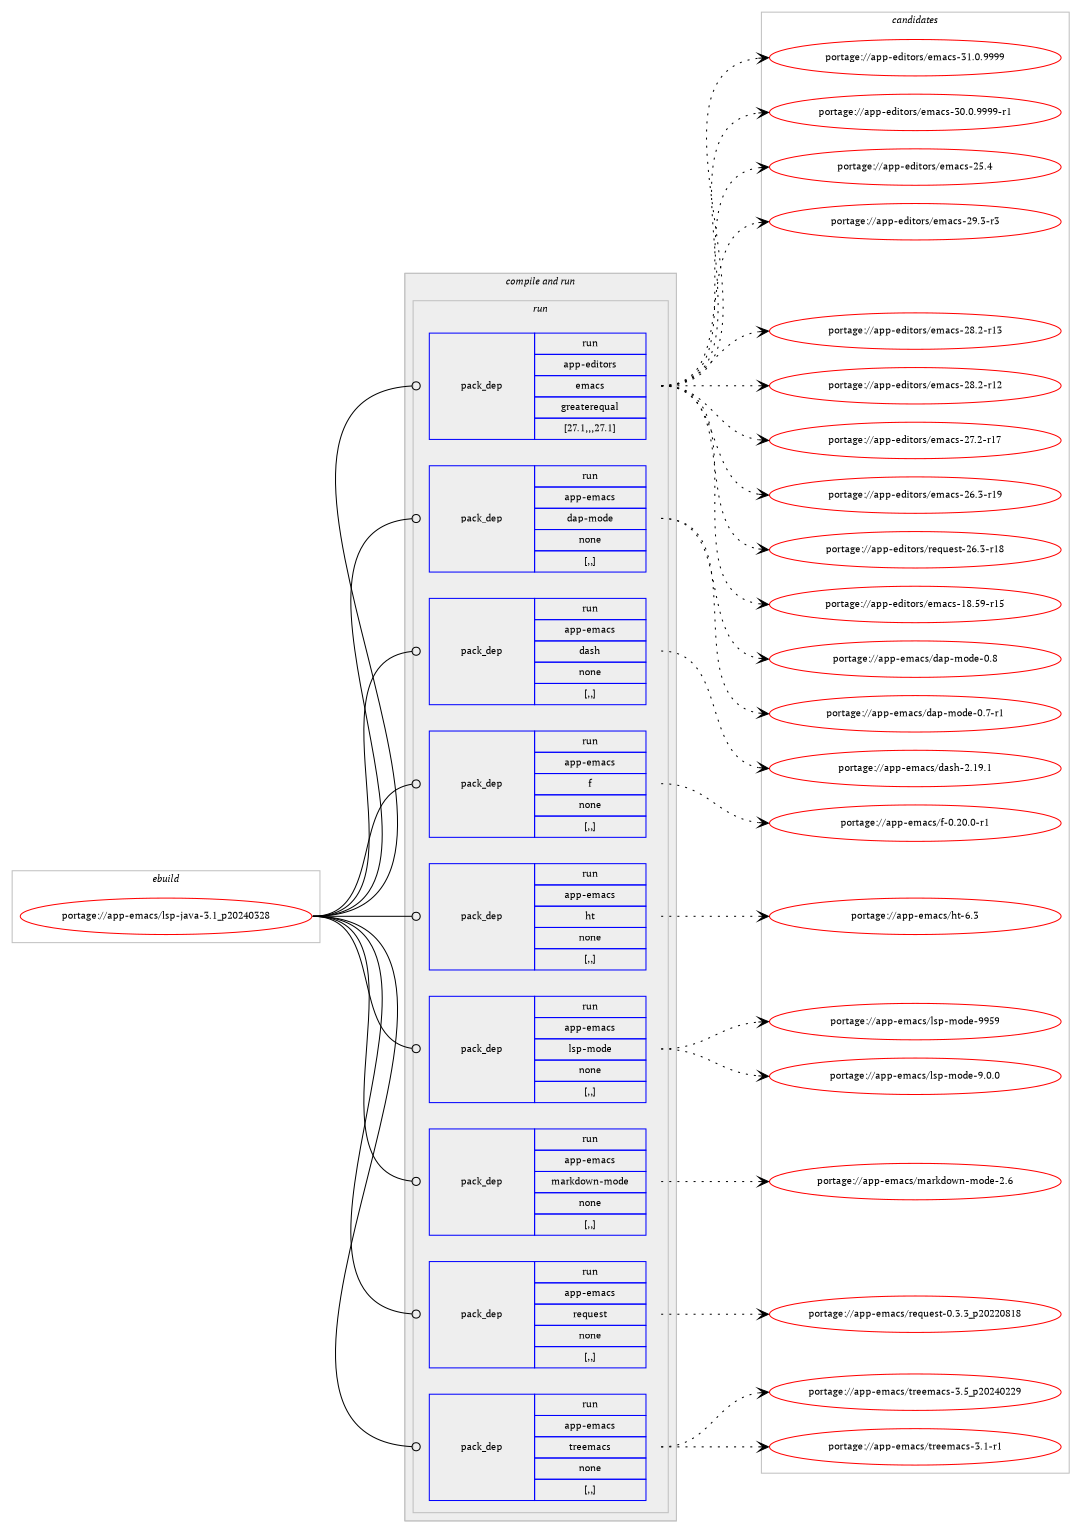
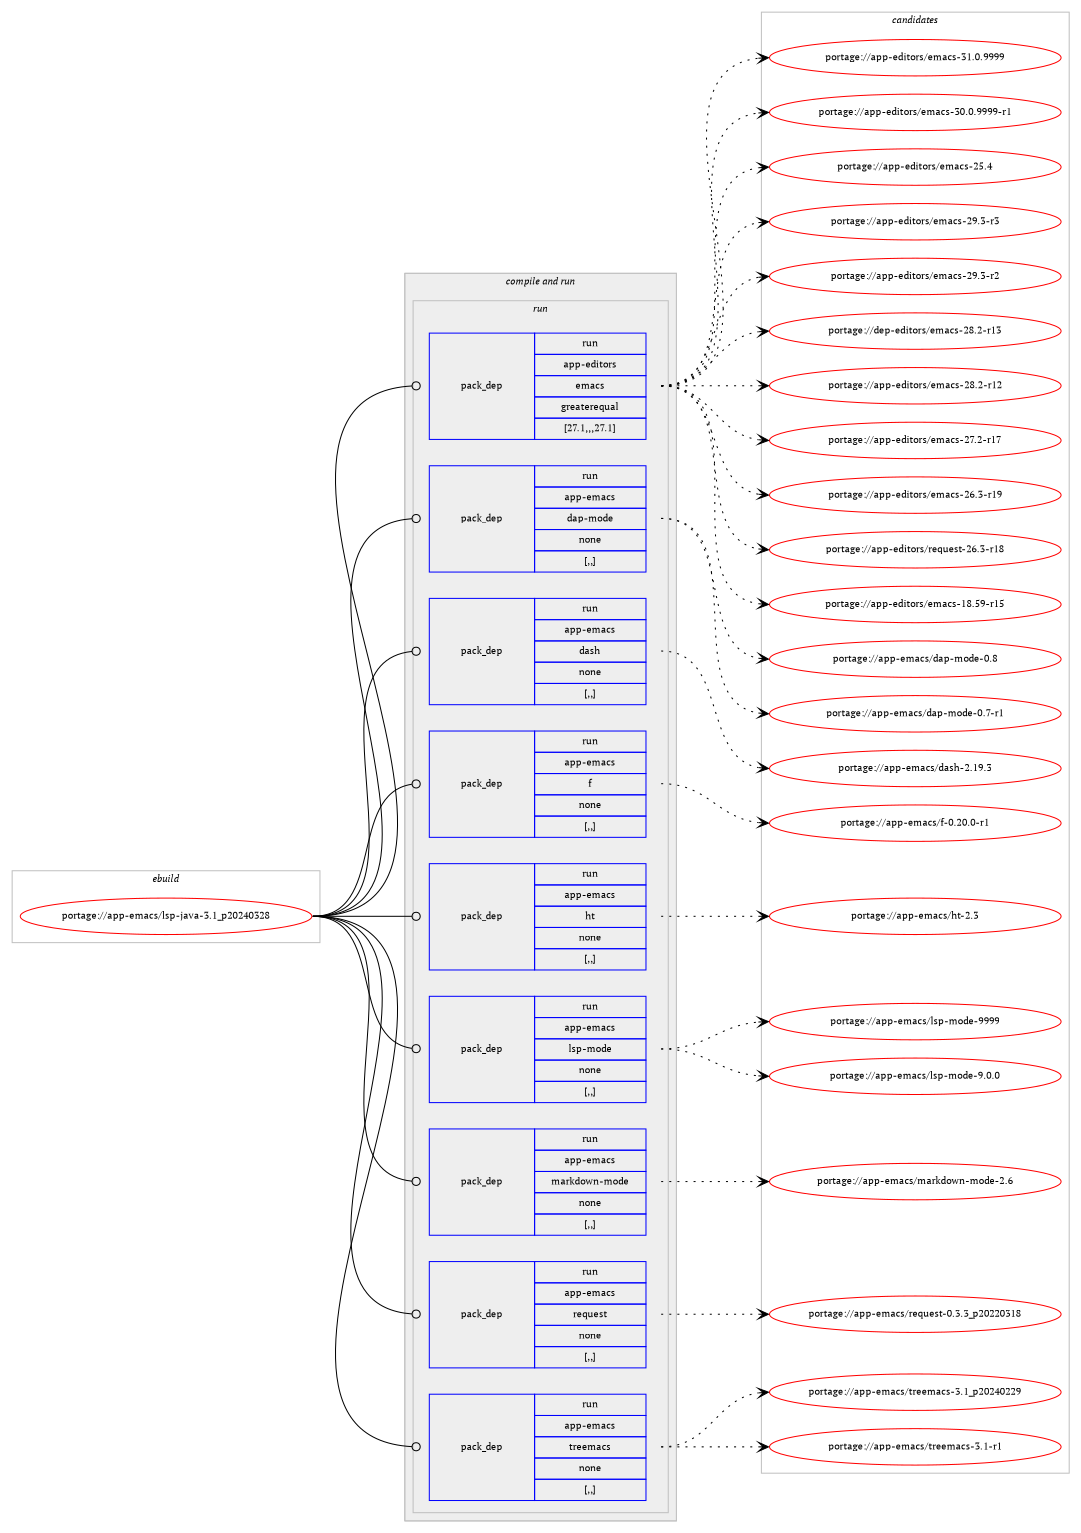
  digraph {
    compound=true
    concentrate=true
    fontname="PT Serif"
    fontsize=10
    newrank=true
    rankdir=LR
    ranksep=1.5
    node [color=red fontname="PT Serif" fontsize=10]
    edge [arrowhead=vee fontname="PT Serif" headport=w style=dotted tailport=e weight=100]
    n1 [label="portage://app-emacs/lsp-java-3.1_p20240328" width=4]
    n2 [color=blue label=<<TABLE BORDER="0" CELLBORDER="1" CELLSPACING="0" CELLPADDING="4" WIDTH="220"><TR><TD ROWSPAN="6" CELLPADDING="30">pack_dep</TD></TR><TR><TD WIDTH="110">run</TD></TR><TR><TD>app-editors</TD></TR><TR><TD>emacs</TD></TR><TR><TD>greaterequal</TD></TR><TR><TD>[27.1,,,27.1]</TD></TR></TABLE>> shape=none]
    n3 [color=blue label=<<TABLE BORDER="0" CELLBORDER="1" CELLSPACING="0" CELLPADDING="4" WIDTH="220"><TR><TD ROWSPAN="6" CELLPADDING="30">pack_dep</TD></TR><TR><TD WIDTH="110">run</TD></TR><TR><TD>app-emacs</TD></TR><TR><TD>dap-mode</TD></TR><TR><TD>none</TD></TR><TR><TD>[,,]</TD></TR></TABLE>> shape=none]
    n4 [color=blue label=<<TABLE BORDER="0" CELLBORDER="1" CELLSPACING="0" CELLPADDING="4" WIDTH="220"><TR><TD ROWSPAN="6" CELLPADDING="30">pack_dep</TD></TR><TR><TD WIDTH="110">run</TD></TR><TR><TD>app-emacs</TD></TR><TR><TD>dash</TD></TR><TR><TD>none</TD></TR><TR><TD>[,,]</TD></TR></TABLE>> shape=none]
    n5 [color=blue label=<<TABLE BORDER="0" CELLBORDER="1" CELLSPACING="0" CELLPADDING="4" WIDTH="220"><TR><TD ROWSPAN="6" CELLPADDING="30">pack_dep</TD></TR><TR><TD WIDTH="110">run</TD></TR><TR><TD>app-emacs</TD></TR><TR><TD>f</TD></TR><TR><TD>none</TD></TR><TR><TD>[,,]</TD></TR></TABLE>> shape=none]
    n6 [color=blue label=<<TABLE BORDER="0" CELLBORDER="1" CELLSPACING="0" CELLPADDING="4" WIDTH="220"><TR><TD ROWSPAN="6" CELLPADDING="30">pack_dep</TD></TR><TR><TD WIDTH="110">run</TD></TR><TR><TD>app-emacs</TD></TR><TR><TD>ht</TD></TR><TR><TD>none</TD></TR><TR><TD>[,,]</TD></TR></TABLE>> shape=none]
    n7 [color=blue label=<<TABLE BORDER="0" CELLBORDER="1" CELLSPACING="0" CELLPADDING="4" WIDTH="220"><TR><TD ROWSPAN="6" CELLPADDING="30">pack_dep</TD></TR><TR><TD WIDTH="110">run</TD></TR><TR><TD>app-emacs</TD></TR><TR><TD>lsp-mode</TD></TR><TR><TD>none</TD></TR><TR><TD>[,,]</TD></TR></TABLE>> shape=none]
    n8 [color=blue label=<<TABLE BORDER="0" CELLBORDER="1" CELLSPACING="0" CELLPADDING="4" WIDTH="220"><TR><TD ROWSPAN="6" CELLPADDING="30">pack_dep</TD></TR><TR><TD WIDTH="110">run</TD></TR><TR><TD>app-emacs</TD></TR><TR><TD>markdown-mode</TD></TR><TR><TD>none</TD></TR><TR><TD>[,,]</TD></TR></TABLE>> shape=none]
    n9 [color=blue label=<<TABLE BORDER="0" CELLBORDER="1" CELLSPACING="0" CELLPADDING="4" WIDTH="220"><TR><TD ROWSPAN="6" CELLPADDING="30">pack_dep</TD></TR><TR><TD WIDTH="110">run</TD></TR><TR><TD>app-emacs</TD></TR><TR><TD>request</TD></TR><TR><TD>none</TD></TR><TR><TD>[,,]</TD></TR></TABLE>> shape=none]
    n10 [color=blue label=<<TABLE BORDER="0" CELLBORDER="1" CELLSPACING="0" CELLPADDING="4" WIDTH="220"><TR><TD ROWSPAN="6" CELLPADDING="30">pack_dep</TD></TR><TR><TD WIDTH="110">run</TD></TR><TR><TD>app-emacs</TD></TR><TR><TD>treemacs</TD></TR><TR><TD>none</TD></TR><TR><TD>[,,]</TD></TR></TABLE>> shape=none]
    n11 [label="portage://app-editors/emacs-31.0.9999" width=4]
    n12 [label="portage://app-editors/emacs-30.0.9999-r1" width=4]
    n13 [label="portage://app-editors/emacs-25.4" width=4]
    n14 [label="portage://app-editors/emacs-29.3-r3" width=4]
-   n16 [label="portage://app-editors/emacs-28.2-r13" width=4]
+   n15 [label="portage://app-editors/emacs-29.3-r2" width=4]
+   n16 [label="portage://dep-editors/emacs-28.2-r13" width=4]
    n17 [label="portage://app-editors/emacs-28.2-r12" width=4]
    n18 [label="portage://app-editors/emacs-27.2-r17" width=4]
    n19 [label="portage://app-editors/emacs-26.3-r19" width=4]
    n20 [label="portage://app-editors/request-26.3-r18" width=4]
    n21 [label="portage://app-editors/emacs-18.59-r15" width=4]
    n22 [label="portage://app-emacs/dap-mode-0.8" width=4]
    n23 [label="portage://app-emacs/dap-mode-0.7-r1" width=4]
-   n24 [label="portage://app-emacs/dash-2.19.1" width=4]
+   n24 [label="portage://app-emacs/dash-2.19.3" width=4]
    n25 [label="portage://app-emacs/f-0.20.0-r1" width=4]
-   n26 [label="portage://app-emacs/ht-6.3" width=4]
-   n27 [label="portage://app-emacs/lsp-mode-9959" width=4]
+   n26 [label="portage://app-emacs/ht-2.3" width=4]
+   n27 [label="portage://app-emacs/lsp-mode-9999" width=4]
    n28 [label="portage://app-emacs/lsp-mode-9.0.0" width=4]
    n29 [label="portage://app-emacs/markdown-mode-2.6" width=4]
-   n30 [label="portage://app-emacs/request-0.3.3_p20220818" width=4]
-   n31 [label="portage://app-emacs/treemacs-3.5_p20240229" width=4]
+   n30 [label="portage://app-emacs/request-0.3.3_p20220318" width=4]
+   n31 [label="portage://app-emacs/treemacs-3.1_p20240229" width=4]
    n32 [label="portage://app-emacs/treemacs-3.1-r1" width=4]
    subgraph cluster_1 {
      color=gray
      label=<<i>ebuild</i>>
      n1
    }
    subgraph cluster_2 {
      color=gray
      label=<<i>dependencies</i>>
      subgraph cluster_3 {
        color=gray
        fillcolor="#eeeeee"
        label=<<i>compile</i>>
        style=filled
      }
      subgraph cluster_4 {
        color=gray
        fillcolor="#eeeeee"
        label=<<i>compile and run</i>>
        style=filled
      }
      subgraph cluster_5 {
        color=gray
        fillcolor="#eeeeee"
        label=<<i>run</i>>
        style=filled
        subgraph sub_6 {
          color=gray
          fillcolor="#eeeeee"
          label=<<i>run</i>>
          style=filled
          n2
        }
        subgraph sub_7 {
          color=gray
          fillcolor="#eeeeee"
          label=<<i>run</i>>
          style=filled
          n3
        }
        subgraph sub_8 {
          color=gray
          fillcolor="#eeeeee"
          label=<<i>run</i>>
          style=filled
          n4
        }
        subgraph sub_9 {
          color=gray
          fillcolor="#eeeeee"
          label=<<i>run</i>>
          style=filled
          n5
        }
        subgraph sub_10 {
          color=gray
          fillcolor="#eeeeee"
          label=<<i>run</i>>
          style=filled
          n6
        }
        subgraph sub_11 {
          color=gray
          fillcolor="#eeeeee"
          label=<<i>run</i>>
          style=filled
          n7
        }
        subgraph sub_12 {
          color=gray
          fillcolor="#eeeeee"
          label=<<i>run</i>>
          style=filled
          n8
        }
        subgraph sub_13 {
          color=gray
          fillcolor="#eeeeee"
          label=<<i>run</i>>
          style=filled
          n9
        }
        subgraph sub_14 {
          color=gray
          fillcolor="#eeeeee"
          label=<<i>run</i>>
          style=filled
          n10
        }
      }
    }
    subgraph cluster_15 {
      color=gray
      label=<<i>candidates</i>>
      rank=same
      subgraph sub_16 {
        color=black
        label=<<i>candidates</i>>
        nodesep=1
        rank=same
        n11
        n12
        n13
        n14
+       n15
        n16
        n17
        n18
        n19
        n20
        n21
      }
      subgraph sub_17 {
        color=black
        label=<<i>candidates</i>>
        nodesep=1
        rank=same
        n22
        n23
      }
      subgraph sub_18 {
        color=black
        label=<<i>candidates</i>>
        nodesep=1
        rank=same
        n24
      }
      subgraph sub_19 {
        color=black
        label=<<i>candidates</i>>
        nodesep=1
        rank=same
        n25
      }
      subgraph sub_20 {
        color=black
        label=<<i>candidates</i>>
        nodesep=1
        rank=same
        n26
      }
      subgraph sub_21 {
        color=black
        label=<<i>candidates</i>>
        nodesep=1
        rank=same
        n27
        n28
      }
      subgraph sub_22 {
        color=black
        label=<<i>candidates</i>>
        nodesep=1
        rank=same
        n29
      }
      subgraph sub_23 {
        color=black
        label=<<i>candidates</i>>
        nodesep=1
        rank=same
        n30
      }
      subgraph sub_24 {
        color=black
        label=<<i>candidates</i>>
        nodesep=1
        rank=same
        n31
        n32
      }
    }
    n1 -> n2 [arrowhead=odot style=solid weight=20]
    n1 -> n3 [arrowhead=odot style=solid weight=20]
    n1 -> n4 [arrowhead=odot style=solid weight=20]
    n1 -> n5 [arrowhead=odot style=solid weight=20]
    n1 -> n6 [arrowhead=odot style=solid weight=20]
    n1 -> n7 [arrowhead=odot style=solid weight=20]
    n1 -> n8 [arrowhead=odot style=solid weight=20]
    n1 -> n9 [arrowhead=odot style=solid weight=20]
    n1 -> n10 [arrowhead=odot style=solid weight=20]
    n2 -> n11
    n2 -> n12
    n2 -> n13
    n2 -> n14
+   n2 -> n15
    n2 -> n16
    n2 -> n17
    n2 -> n18
    n2 -> n19
    n2 -> n20
    n2 -> n21
    n3 -> n22
    n3 -> n23
    n4 -> n24
    n5 -> n25
    n6 -> n26
    n7 -> n27
    n7 -> n28
    n8 -> n29
    n9 -> n30
    n10 -> n31
    n10 -> n32
  }
